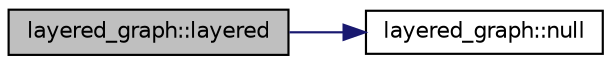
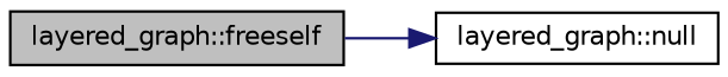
  digraph {
    rankdir=LR
    node [color=black fontname=Helvetica fontsize=10 shape=record style=filled]
-   n1 [fillcolor=grey75 fontcolor=black height=0.2 label="layered_graph::layered" width=0.4]
+   n1 [fillcolor=grey75 fontcolor=black height=0.2 label="layered_graph::freeself" width=0.4]
    n2 [fillcolor=white height=0.2 label="layered_graph::null" width=0.4]
    n1 -> n2 [color=midnightblue fontname=Helvetica fontsize=10 labelfontname=Helvetica labelfontsize=10 style=solid]
  }
